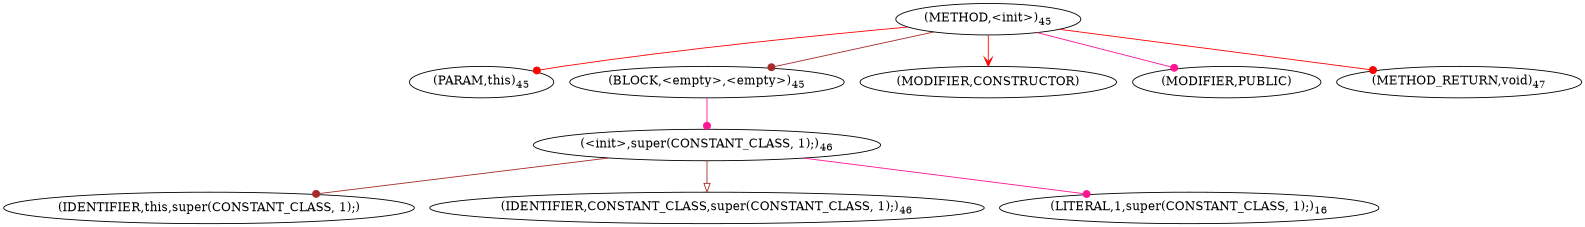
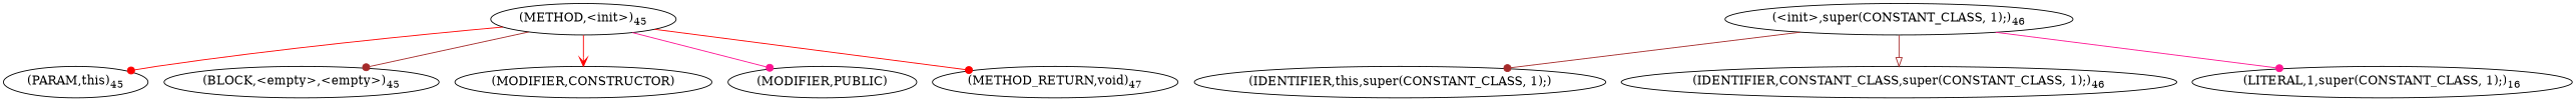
  digraph {
    edge [arrowhead=dot color=red]
    n1 [label=<(METHOD,&lt;init&gt;)<SUB>45</SUB>>]
    n2 [label=<(PARAM,this)<SUB>45</SUB>>]
    n3 [label=<(BLOCK,&lt;empty&gt;,&lt;empty&gt;)<SUB>45</SUB>>]
    n4 [label=<(MODIFIER,CONSTRUCTOR)>]
    n5 [label=<(MODIFIER,PUBLIC)>]
    n6 [label=<(METHOD_RETURN,void)<SUB>47</SUB>>]
    n7 [label=<(&lt;init&gt;,super(CONSTANT_CLASS, 1);)<SUB>46</SUB>>]
    n8 [label=<(IDENTIFIER,this,super(CONSTANT_CLASS, 1);)>]
    n9 [label=<(IDENTIFIER,CONSTANT_CLASS,super(CONSTANT_CLASS, 1);)<SUB>46</SUB>>]
    n10 [label=<(LITERAL,1,super(CONSTANT_CLASS, 1);)<SUB>16</SUB>>]
    n1 -> n2
    n1 -> n3 [color=brown]
    n1 -> n4 [arrowhead=vee]
    n1 -> n5 [color=deeppink]
    n1 -> n6
-   n3 -> n7 [color=deeppink]
    n7 -> n8 [color=brown]
    n7 -> n9 [arrowhead=onormal color=brown]
    n7 -> n10 [color=deeppink]
  }
